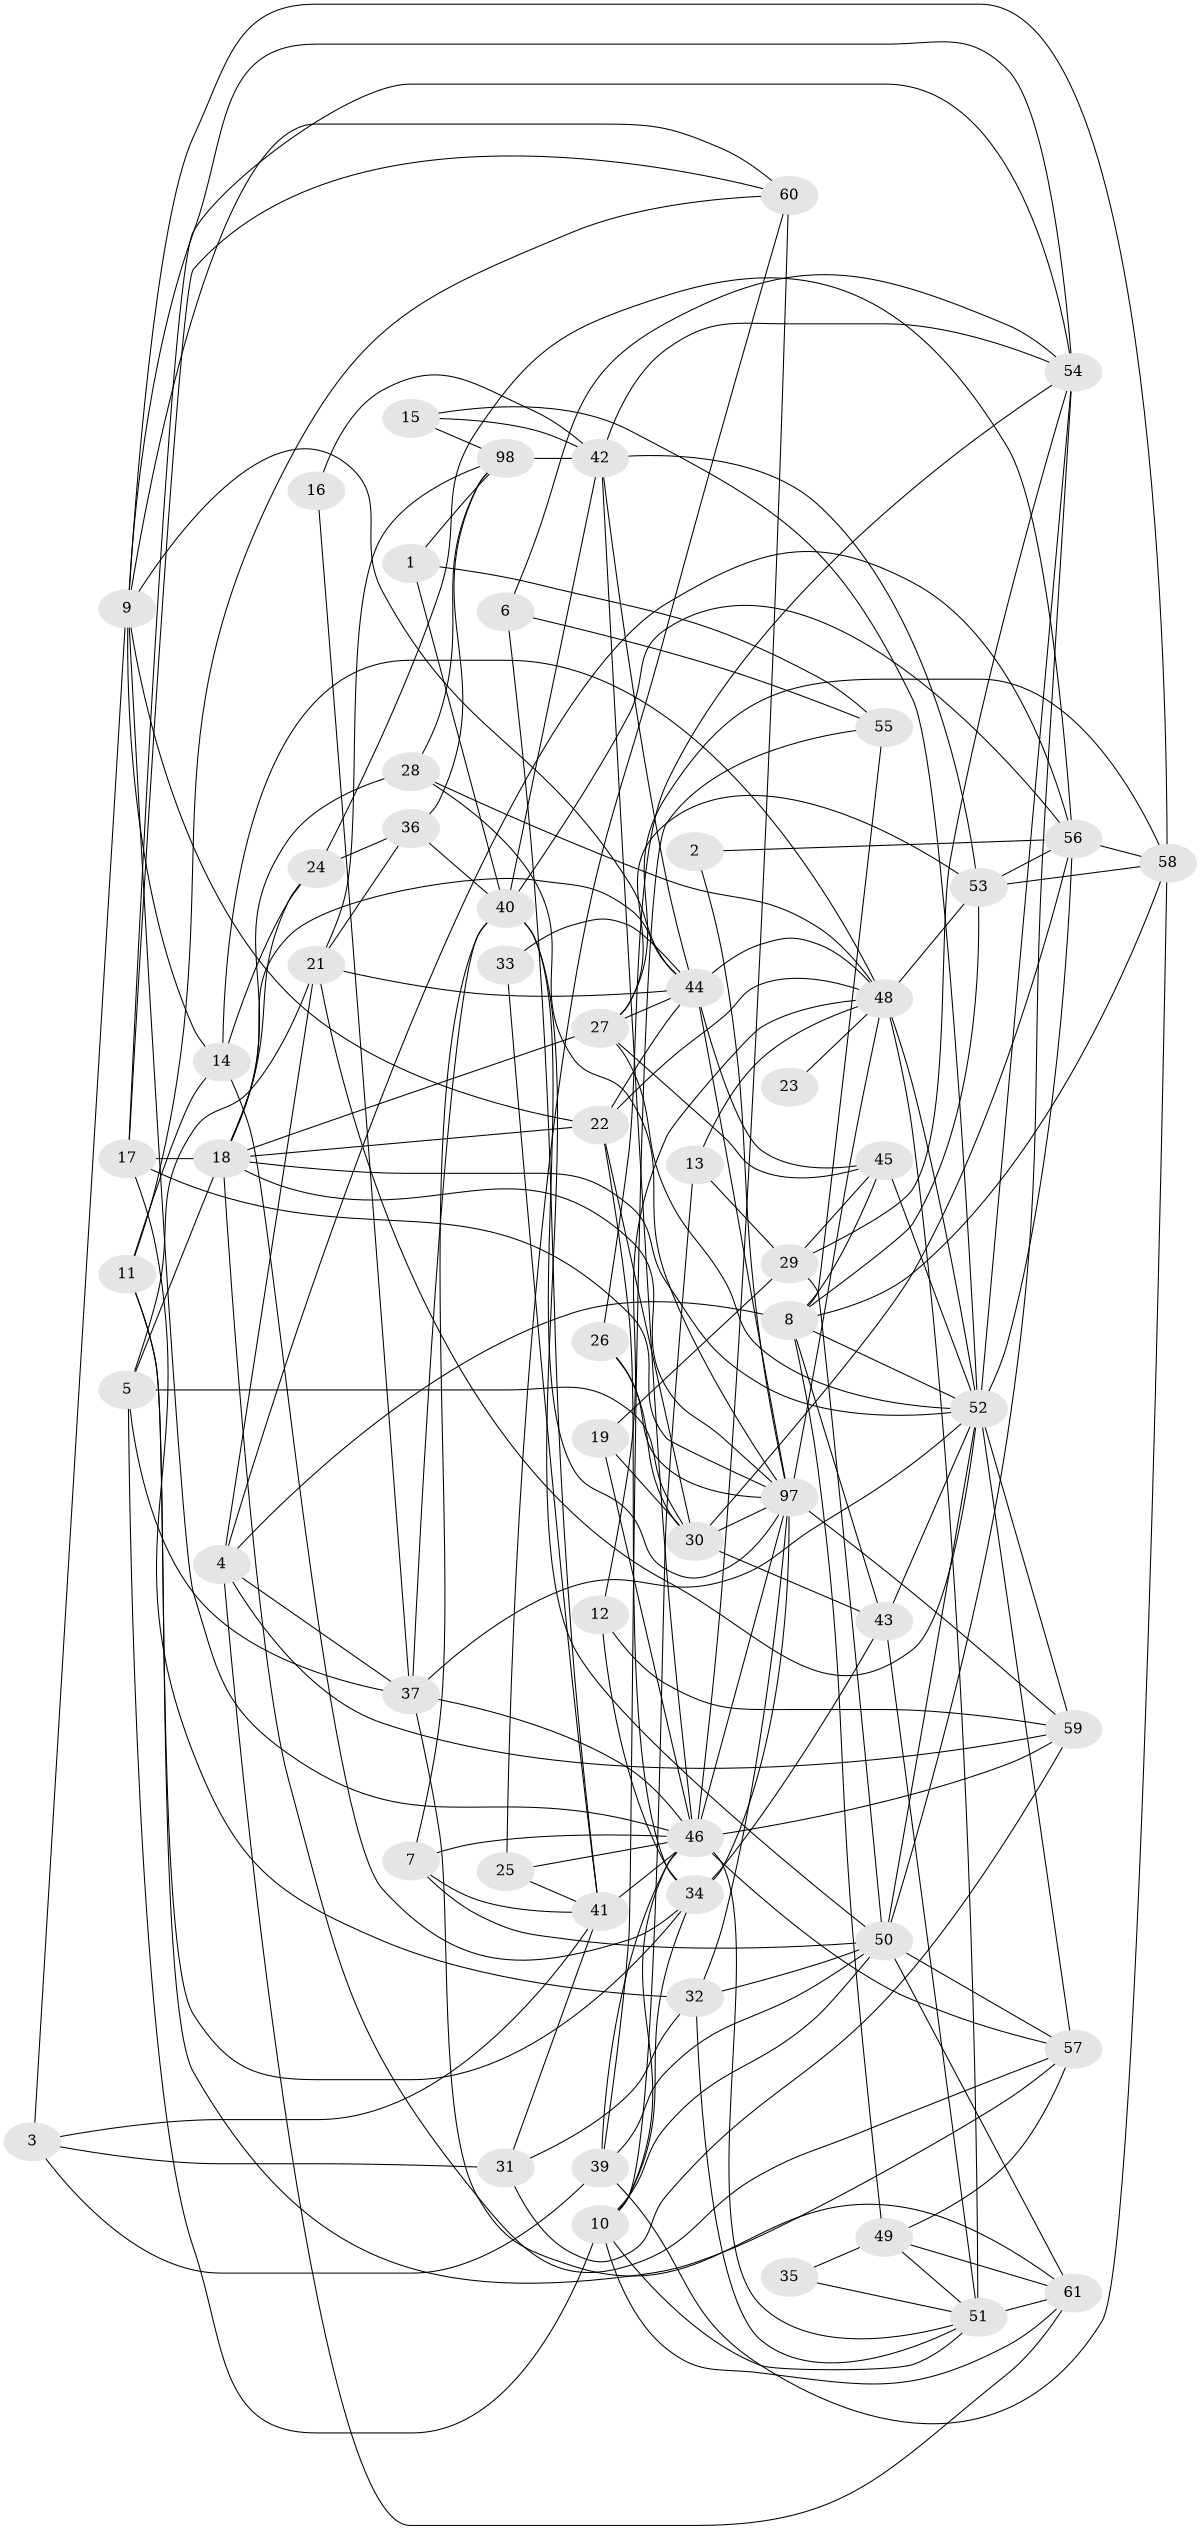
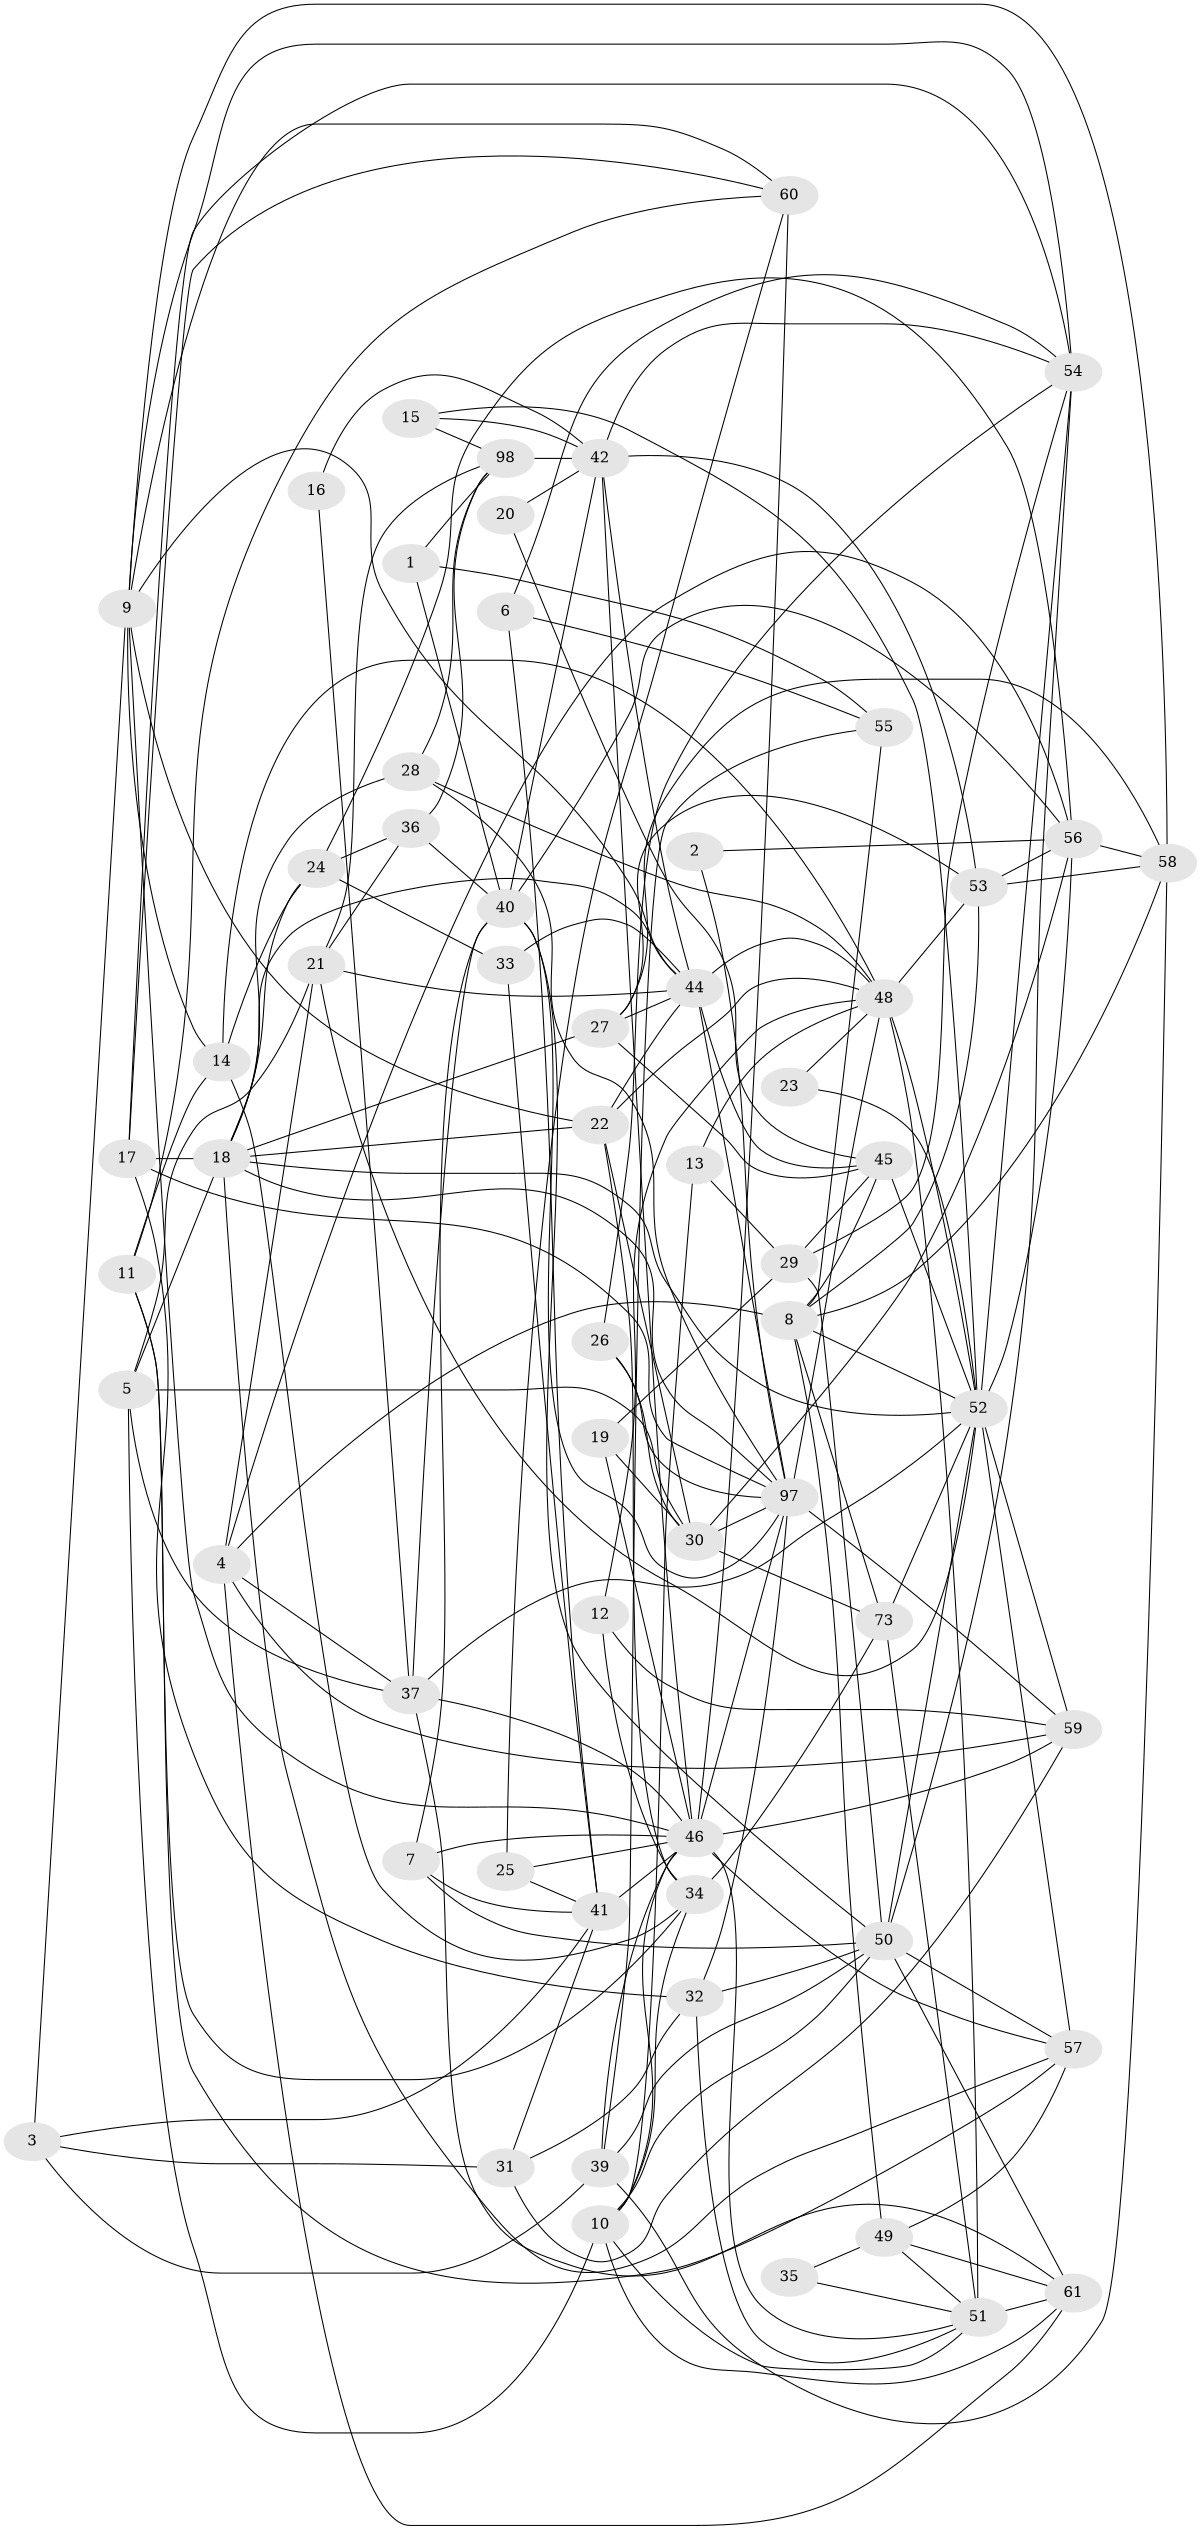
  graph {
    fontname="DejaVu Serif"
    rankdir=LR
    node [color=gray90 fontname="DejaVu Serif" style=filled]
    edge [fontname="DejaVu Serif" weight=1.0]
    n1 [label=98]
    1
    40
    55
    42
    n6 [label=97]
    56
    50
    2
    59
    48
    58
    3
    9
    31
    39
    41
    54
    46
    14
    22
    44
    60
    32
    4
    8
    21
    37
    61
-   43
+   43 [label=73]
    45
    49
    52
    53
    36
    5
    10
    18
    30
    13
    34
    51
    57
    24
    27
    28
    6
    7
    29
    11
    12
    33
    15
    16
    17
    19
+   20
    23
    25
    26
    35
    n1 -- 42
    1 -- n1
    1 -- 40
    1 -- 55
    40 -- 42
    40 -- n6
    40 -- 56
    40 -- 50
    42 -- 54
    42 -- 46
    42 -- 44
    42 -- 53
    n6 -- 59
    n6 -- 48
    56 -- 58
    50 -- 54
    50 -- 61
    50 -- 52
    50 -- 57
    2 -- n6
    2 -- 56
    48 -- 52
    48 -- 53
    48 -- 51
    3 -- 9
    3 -- 31
    3 -- 39
    3 -- 41
    9 -- 58
    9 -- 54
    9 -- 46
    9 -- 14
    9 -- 22
    9 -- 44
    9 -- 60
    31 -- 59
    31 -- 41
    31 -- 32
    39 -- 55
    39 -- 50
    39 -- 58
    39 -- 46
    41 -- 46
    46 -- n6
    46 -- 59
    46 -- 60
    46 -- 51
    46 -- 57
    14 -- 48
    14 -- 34
    14 -- 24
    22 -- 48
    22 -- 44
    22 -- 30
    22 -- 34
    44 -- n6
    44 -- 48
    44 -- 45
    32 -- n6
    32 -- 50
    32 -- 51
    4 -- 56
    4 -- 59
    4 -- 8
    4 -- 21
    4 -- 37
    4 -- 61
    8 -- 55
    8 -- 58
    8 -- 43
    8 -- 45
    8 -- 49
    8 -- 52
    8 -- 53
    21 -- n1
    21 -- 44
    21 -- 52
    21 -- 36
    37 -- 40
    37 -- 46
    37 -- 61
    37 -- 52
    43 -- 52
    43 -- 51
    45 -- 52
    49 -- 61
    49 -- 51
    49 -- 57
    52 -- 56
    52 -- 59
    52 -- 54
    52 -- 57
    53 -- 56
    53 -- 58
    36 -- n1
    36 -- 40
    5 -- 21
    5 -- 37
    5 -- 10
    5 -- 18
    5 -- 30
    10 -- 50
    10 -- 46
    10 -- 61
    10 -- 13
    10 -- 34
    10 -- 51
    18 -- n6
    18 -- 22
    18 -- 44
    18 -- 52
    18 -- 57
    18 -- 24
    18 -- 27
    18 -- 28
    30 -- n6
    30 -- 56
    30 -- 43
    13 -- 48
    13 -- 29
-   34 -- n6
    34 -- 43
    51 -- 61
    24 -- 56
    24 -- 36
+   24 -- 33
    27 -- 58
    27 -- 44
    27 -- 45
    27 -- 53
    28 -- n1
    28 -- n6
    28 -- 48
    6 -- 55
    6 -- 41
    6 -- 54
    7 -- 40
    7 -- 50
    7 -- 41
    7 -- 46
    29 -- 50
    29 -- 54
    29 -- 45
    11 -- 14
    11 -- 60
    11 -- 34
    11 -- 57
    12 -- 59
    12 -- 48
    12 -- 34
    33 -- 41
    33 -- 44
    15 -- n1
    15 -- 42
    15 -- 52
    16 -- 42
    16 -- 37
    17 -- n6
    17 -- 54
    17 -- 60
    17 -- 32
    17 -- 18
    19 -- 46
    19 -- 30
    19 -- 29
+   20 -- 42
+   20 -- 45
    23 -- 48
-   27 -- 52
+   23 -- 52
    25 -- 41
    25 -- 46
    25 -- 60
    26 -- n6
    26 -- 54
    26 -- 30
    35 -- 49
    35 -- 51
  }
